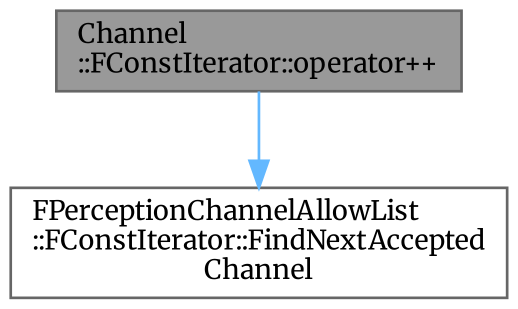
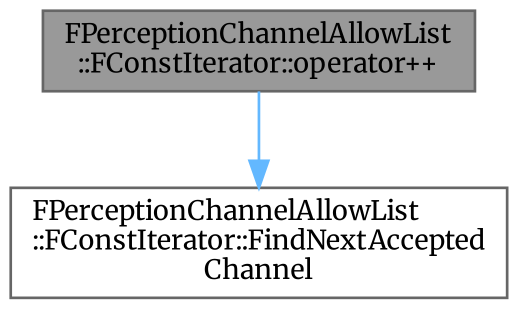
  digraph {
    rankdir=TB
    fontname=Merriweather
    node [fontname=Merriweather fontsize=10 shape=box style=filled]
-   n1 [color=gray40 fillcolor=grey60 fontcolor=black height=0.2 label="Channel\l::FConstIterator::operator++" width=0.4]
+   n1 [color=gray40 fillcolor=grey60 fontcolor=black height=0.2 label="FPerceptionChannelAllowList\l::FConstIterator::operator++" width=0.4]
    n2 [color=grey40 fillcolor=white height=0.2 label="FPerceptionChannelAllowList\l::FConstIterator::FindNextAccepted\lChannel" width=0.4]
    n1 -> n2 [color=steelblue1 fontname=Merriweather fontsize=10 labelfontname=Helvetica labelfontsize=10 style=solid]
  }
